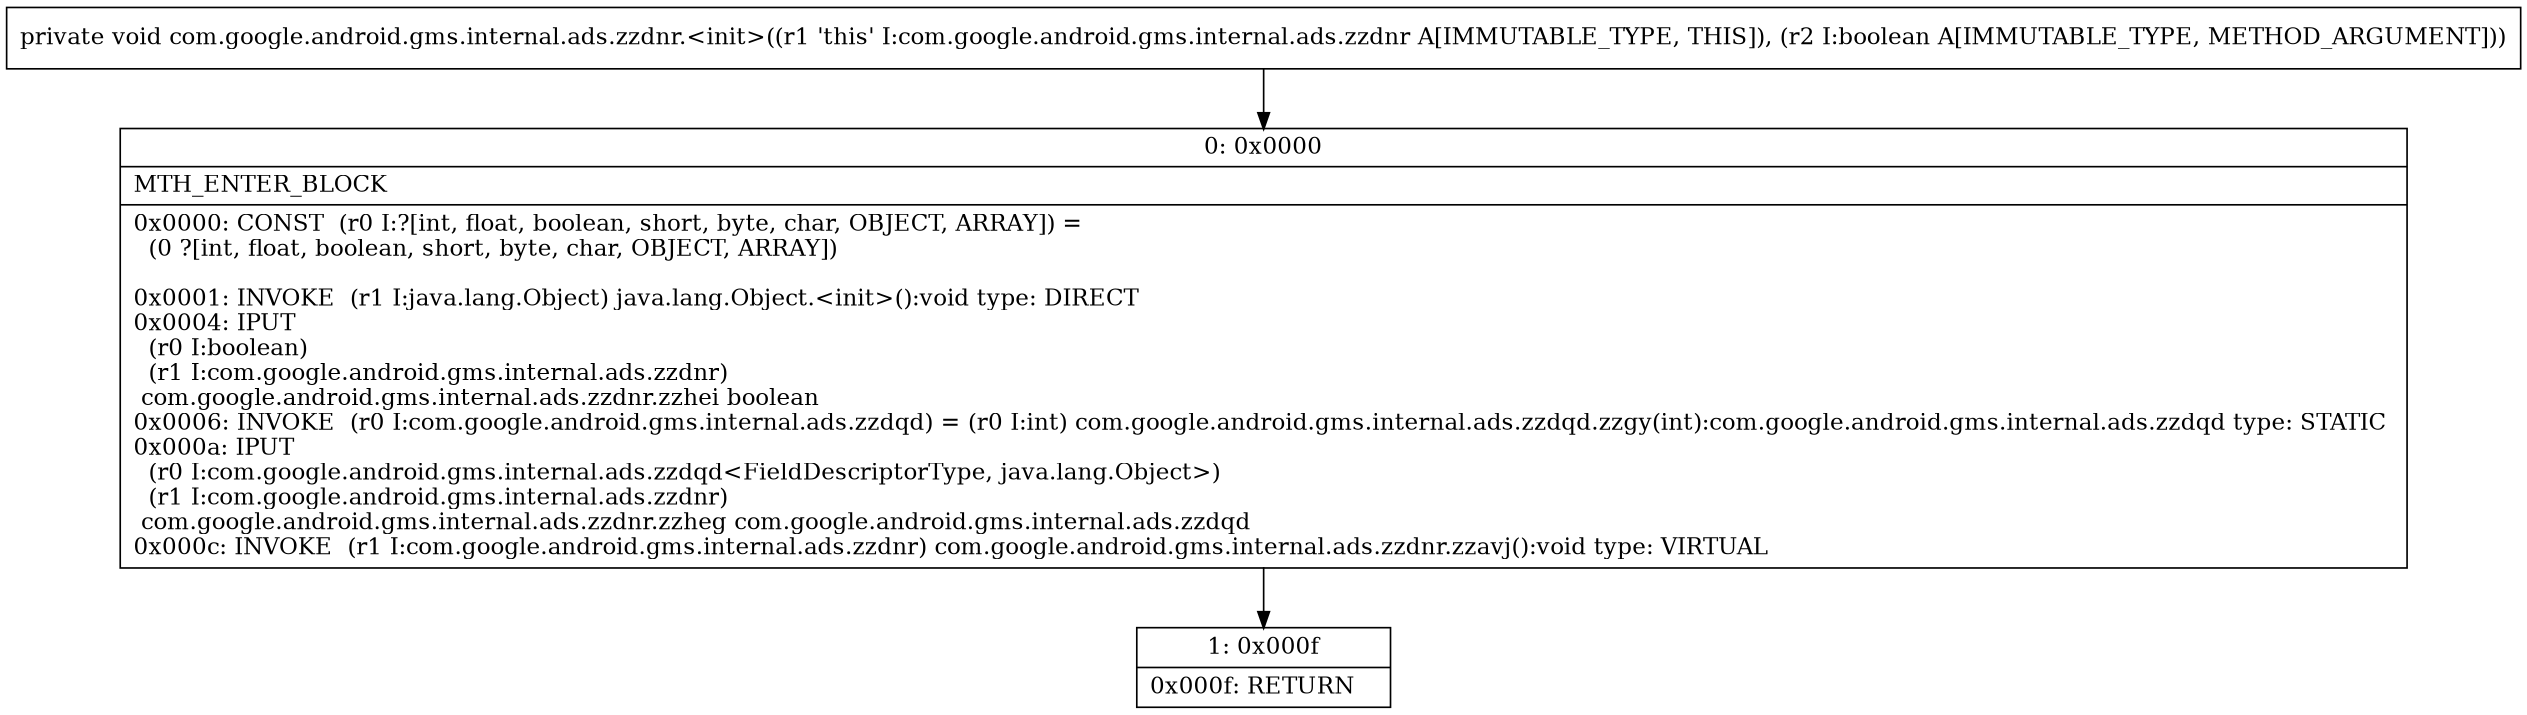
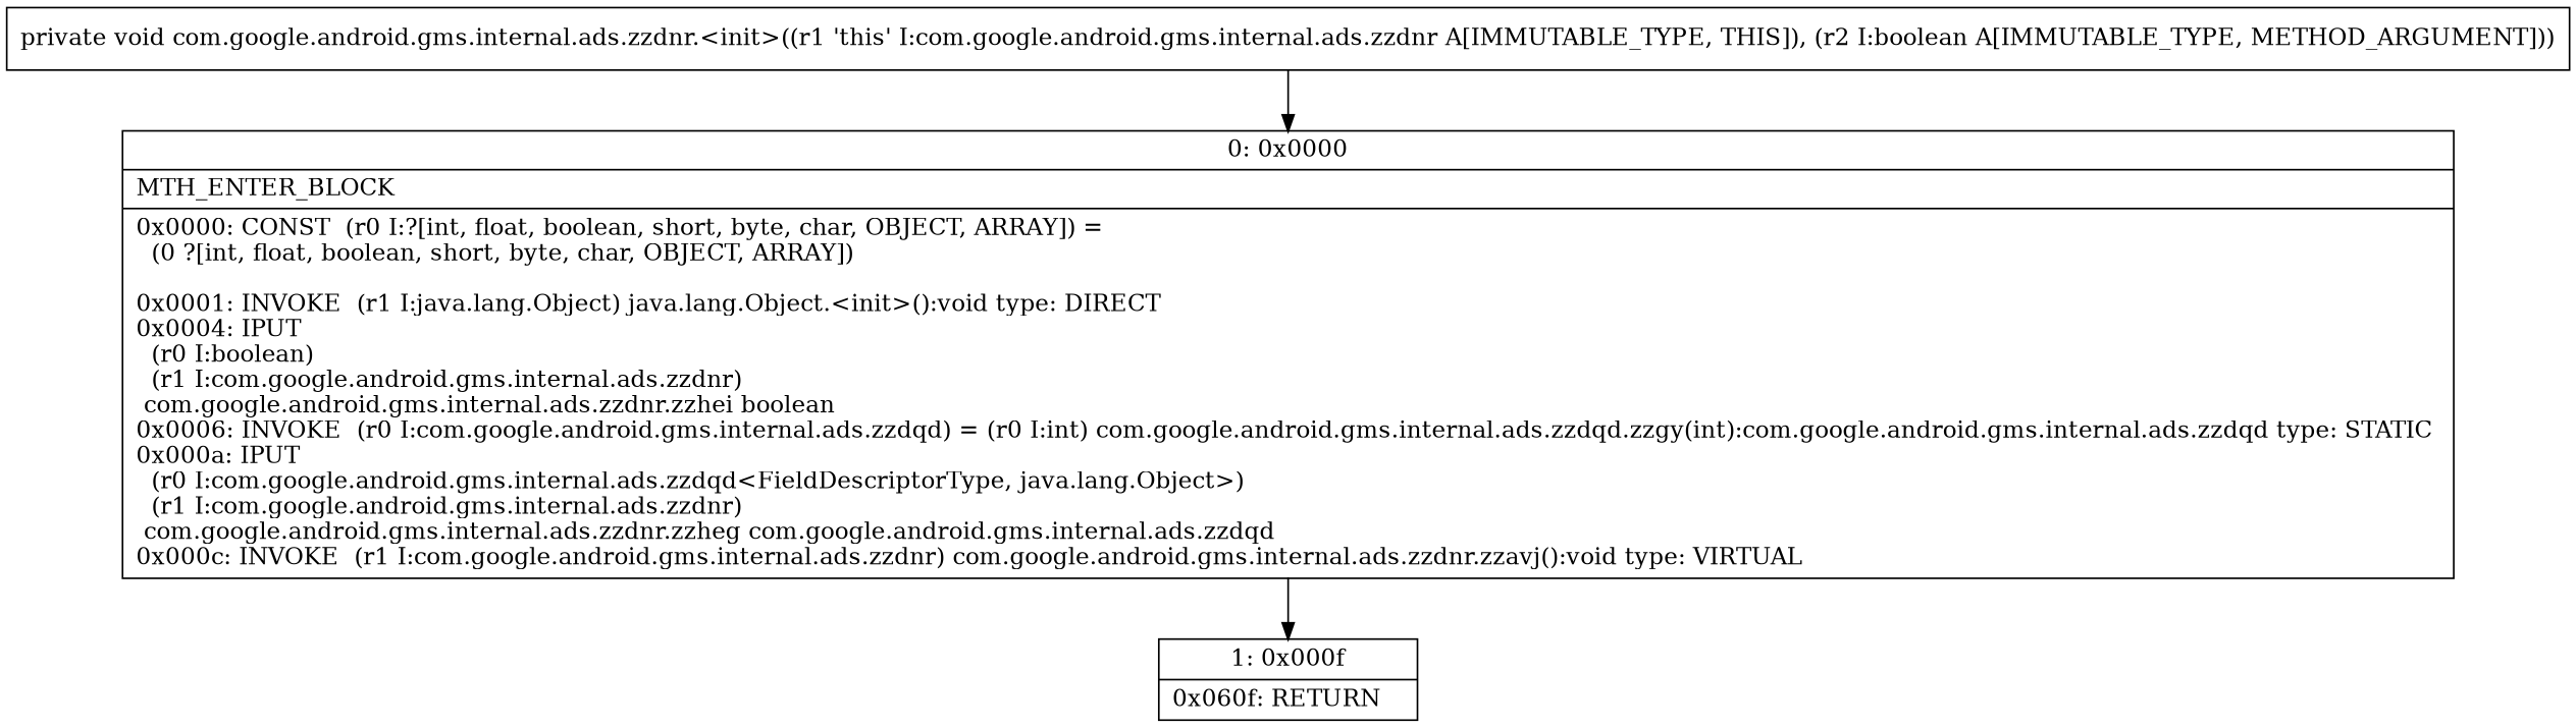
  digraph {
    node [shape=record]
    n1 [label="{0\:\ 0x0000|MTH_ENTER_BLOCK\l|0x0000: CONST  (r0 I:?[int, float, boolean, short, byte, char, OBJECT, ARRAY]) = \l  (0 ?[int, float, boolean, short, byte, char, OBJECT, ARRAY])\l \l0x0001: INVOKE  (r1 I:java.lang.Object) java.lang.Object.\<init\>():void type: DIRECT \l0x0004: IPUT  \l  (r0 I:boolean)\l  (r1 I:com.google.android.gms.internal.ads.zzdnr)\l com.google.android.gms.internal.ads.zzdnr.zzhei boolean \l0x0006: INVOKE  (r0 I:com.google.android.gms.internal.ads.zzdqd) = (r0 I:int) com.google.android.gms.internal.ads.zzdqd.zzgy(int):com.google.android.gms.internal.ads.zzdqd type: STATIC \l0x000a: IPUT  \l  (r0 I:com.google.android.gms.internal.ads.zzdqd\<FieldDescriptorType, java.lang.Object\>)\l  (r1 I:com.google.android.gms.internal.ads.zzdnr)\l com.google.android.gms.internal.ads.zzdnr.zzheg com.google.android.gms.internal.ads.zzdqd \l0x000c: INVOKE  (r1 I:com.google.android.gms.internal.ads.zzdnr) com.google.android.gms.internal.ads.zzdnr.zzavj():void type: VIRTUAL \l}"]
-   n2 [label="{1\:\ 0x000f|0x000f: RETURN   \l}"]
+   n2 [label="{1\:\ 0x000f|0x060f: RETURN   \l}"]
    n3 [label="{private void com.google.android.gms.internal.ads.zzdnr.\<init\>((r1 'this' I:com.google.android.gms.internal.ads.zzdnr A[IMMUTABLE_TYPE, THIS]), (r2 I:boolean A[IMMUTABLE_TYPE, METHOD_ARGUMENT])) }"]
    n1 -> n2
    n3 -> n1
  }
